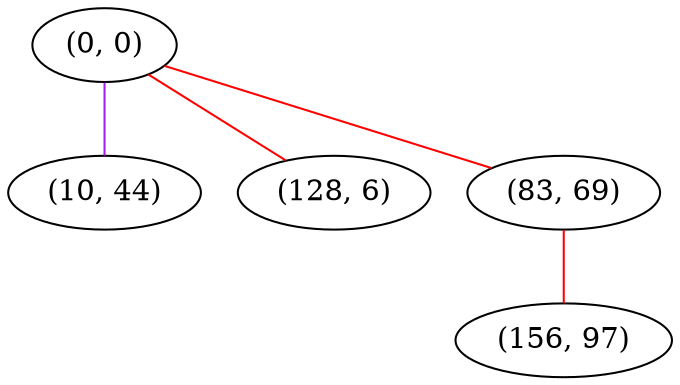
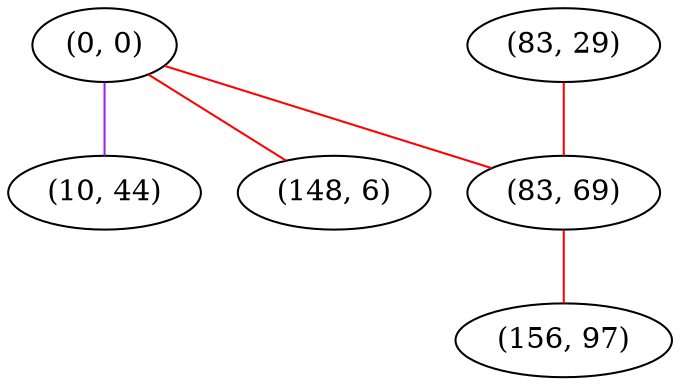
  graph {
    edge [color=red weight=1]
    "(0, 0)"
    "(10, 44)"
    "(83, 69)"
-   "(148, 6)" [label="(128, 6)"]
+   "(148, 6)"
+   "(83, 29)"
    "(156, 97)"
    "(0, 0)" -- "(10, 44)" [color=purple weight=4]
    "(0, 0)" -- "(83, 69)"
    "(0, 0)" -- "(148, 6)"
    "(83, 69)" -- "(156, 97)"
+   "(83, 29)" -- "(83, 69)"
  }
